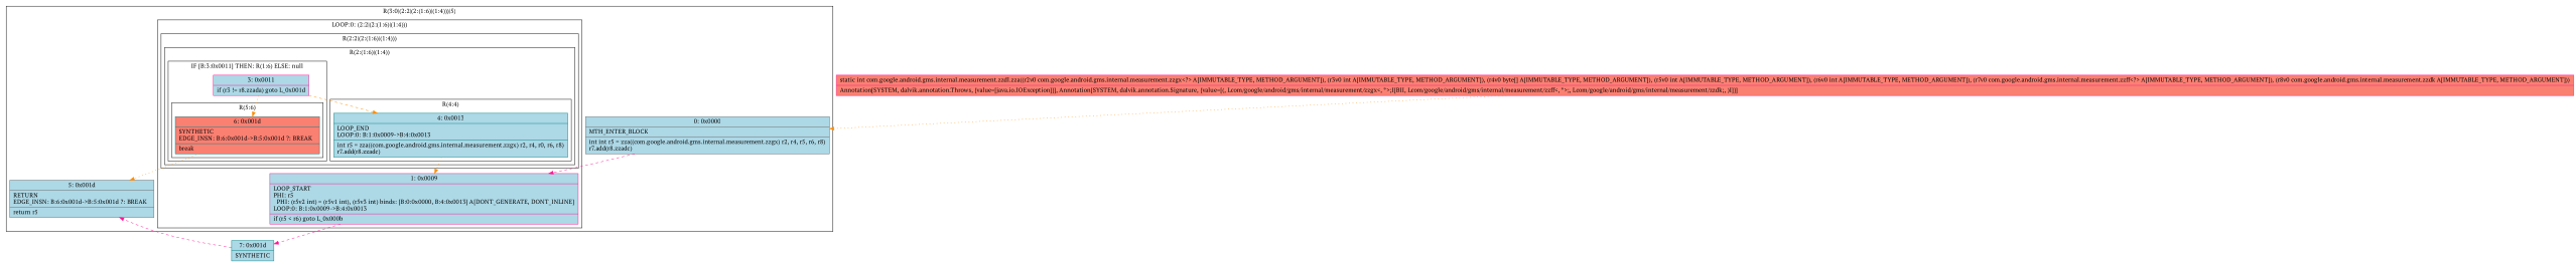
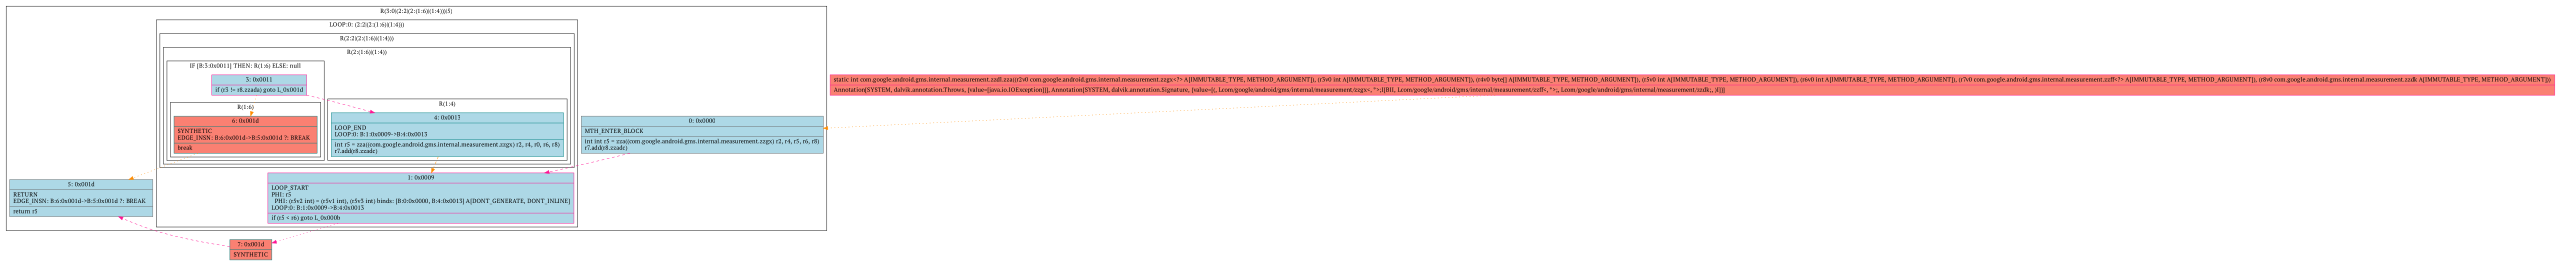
  digraph {
    fontname="PT Serif"
    node [color=teal fillcolor=lightblue fontname="PT Serif" shape=record style=filled]
    edge [color=darkorange fontname="PT Serif" style=dotted]
    n1 [fillcolor=salmon label="{6\:\ 0x001d|SYNTHETIC\lEDGE_INSN: B:6:0x001d\-\>B:5:0x001d ?: BREAK  \l|break\l}"]
    n2 [color=deeppink label="{3\:\ 0x0011|if (r3 != r8.zzada) goto L_0x001d\l}"]
    n3 [label="{4\:\ 0x0013|LOOP_END\lLOOP:0: B:1:0x0009\-\>B:4:0x0013\l|int r5 = zza((com.google.android.gms.internal.measurement.zzgx) r2, r4, r0, r6, r8)\lr7.add(r8.zzadc)\l}"]
    n4 [color=deeppink label="{1\:\ 0x0009|LOOP_START\lPHI: r5 \l  PHI: (r5v2 int) = (r5v1 int), (r5v3 int) binds: [B:0:0x0000, B:4:0x0013] A[DONT_GENERATE, DONT_INLINE]\lLOOP:0: B:1:0x0009\-\>B:4:0x0013\l|if (r5 \< r6) goto L_0x000b\l}"]
    n5 [color=gray40 label="{0\:\ 0x0000|MTH_ENTER_BLOCK\l|int int r5 = zza((com.google.android.gms.internal.measurement.zzgx) r2, r4, r5, r6, r8)\lr7.add(r8.zzadc)\l}"]
    n6 [color=gray40 label="{5\:\ 0x001d|RETURN\lEDGE_INSN: B:6:0x001d\-\>B:5:0x001d ?: BREAK  \l|return r5\l}"]
-   n7 [label="{7\:\ 0x001d|SYNTHETIC\l}"]
+   n7 [fillcolor=salmon label="{7\:\ 0x001d|SYNTHETIC\l}"]
    n8 [color=deeppink fillcolor=salmon label="{static int com.google.android.gms.internal.measurement.zzdl.zza((r2v0 com.google.android.gms.internal.measurement.zzgx\<?\> A[IMMUTABLE_TYPE, METHOD_ARGUMENT]), (r3v0 int A[IMMUTABLE_TYPE, METHOD_ARGUMENT]), (r4v0 byte[] A[IMMUTABLE_TYPE, METHOD_ARGUMENT]), (r5v0 int A[IMMUTABLE_TYPE, METHOD_ARGUMENT]), (r6v0 int A[IMMUTABLE_TYPE, METHOD_ARGUMENT]), (r7v0 com.google.android.gms.internal.measurement.zzff\<?\> A[IMMUTABLE_TYPE, METHOD_ARGUMENT]), (r8v0 com.google.android.gms.internal.measurement.zzdk A[IMMUTABLE_TYPE, METHOD_ARGUMENT]))  | Annotation[SYSTEM, dalvik.annotation.Throws, \{value=[java.io.IOException]\}], Annotation[SYSTEM, dalvik.annotation.Signature, \{value=[(, Lcom\/google\/android\/gms\/internal\/measurement\/zzgx\<, *\>;I[BII, Lcom\/google\/android\/gms\/internal\/measurement\/zzff\<, *\>;, Lcom\/google\/android\/gms\/internal\/measurement\/zzdk;, )I]\}]\l}"]
    subgraph cluster_1 {
      label="R(3:0|(2:2|(2:(1:6)|(1:4)))|5)"
      n5
      n6
      subgraph cluster_2 {
        label="LOOP:0: (2:2|(2:(1:6)|(1:4)))"
        n4
        subgraph cluster_3 {
          label="R(2:2|(2:(1:6)|(1:4)))"
          subgraph cluster_4 {
            label="R(2:(1:6)|(1:4))"
            subgraph cluster_5 {
              label="IF [B:3:0x0011] THEN: R(1:6) ELSE: null"
              n2
              subgraph cluster_6 {
-               label="R(5:6)"
+               label="R(1:6)"
                n1
              }
            }
            subgraph cluster_7 {
-             label="R(4:4)"
+             label="R(1:4)"
              n3
            }
          }
        }
      }
    }
    n1 -> n6
    n2 -> n1
-   n2 -> n3 [style=dashed]
-   n3 -> n4
-   n4 -> n7 [color=deeppink style=dashed]
+   n2 -> n3 [color=deeppink style=dashed]
+   n3 -> n4 [style=dashed]
+   n4 -> n7 [color=deeppink]
    n5 -> n4 [color=deeppink style=dashed]
    n7 -> n6 [color=deeppink style=dashed]
    n8 -> n5
  }
